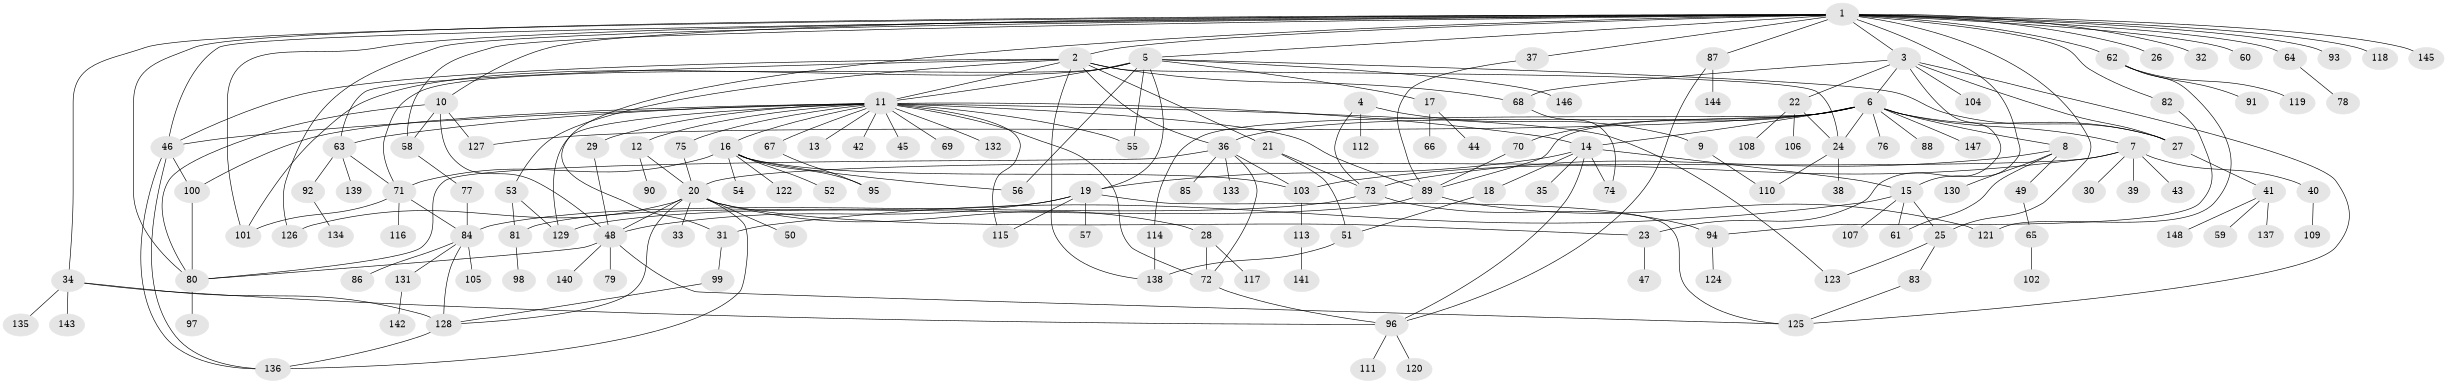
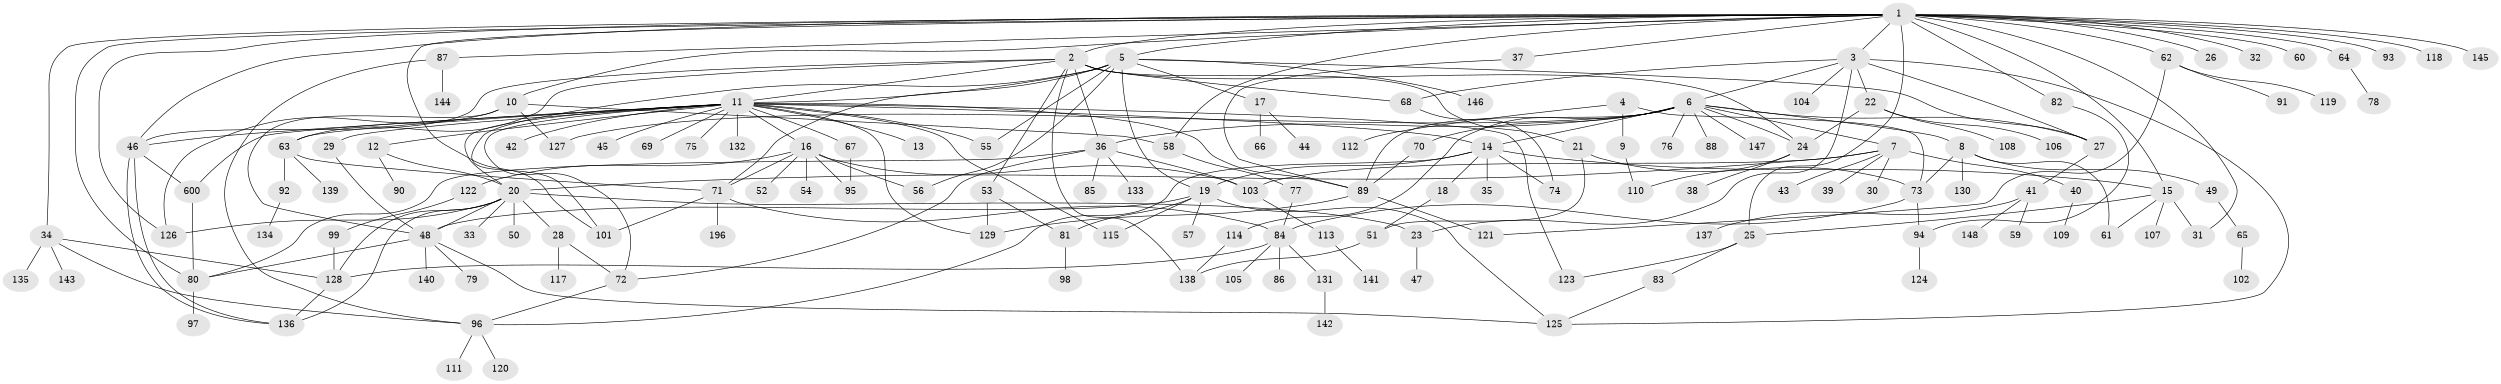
  graph {
    node [color=gray90 style=filled]
    1
    2
    3
    5
    10
    15
    25
    26
    31
    32
    34
    37
    46
    58
    60
    62
    64
    80
    82
    87
    93
    101
    118
    126
    145
    11
    21
    24
    36
    53
    63
    68
    138
    6
    22
    23
    27
    104
    125
    17
    19
    55
    56
    71
    146
    127
    48
    61
    107
    123
    83
    99
    96
    128
    135
    143
    89
-   100
+   100 [label=600]
    136
    77
    91
    119
    121
    78
    97
    94
    144
    14
    20
    12
    13
    16
    29
    42
    45
    67
    69
    72
    75
    115
    129
    132
    73
    51
    110
    38
    103
    85
    133
    81
    92
    139
    74
    4
    9
    112
    7
    8
    70
    76
    88
    114
    147
    106
    108
    47
    41
    84
    44
    66
    57
-   116
+   116 [label=196]
    30
    39
    40
    43
    49
    130
    18
    35
    28
    33
    50
    109
    113
    65
    79
    140
    90
    52
    54
    95
    122
    111
    120
    98
    117
    59
    137
    148
    102
    134
    86
    105
    131
    124
    142
    141
    1 -- 2
    1 -- 3
    1 -- 5
    1 -- 10
    1 -- 15
    1 -- 25
    1 -- 26
    1 -- 31
    1 -- 32
    1 -- 34
    1 -- 37
    1 -- 46
    1 -- 58
    1 -- 60
    1 -- 62
    1 -- 64
    1 -- 80
    1 -- 82
    1 -- 87
    1 -- 93
    1 -- 101
    1 -- 118
    1 -- 126
    1 -- 145
    2 -- 46
    2 -- 11
    2 -- 21
    2 -- 24
    2 -- 36
    2 -- 53
    2 -- 63
    2 -- 68
    2 -- 138
    3 -- 68
    3 -- 6
    3 -- 22
    3 -- 23
    3 -- 27
    3 -- 104
    3 -- 125
    5 -- 101
    5 -- 11
    5 -- 27
    5 -- 17
    5 -- 19
    5 -- 55
    5 -- 56
    5 -- 71
    5 -- 146
    10 -- 58
-   10 -- 80
+   10 -- 126
    10 -- 127
    10 -- 48
    15 -- 25
    15 -- 31
    15 -- 61
    15 -- 107
    25 -- 123
    25 -- 83
-   31 -- 99
+   122 -- 99
    34 -- 96
    34 -- 128
    34 -- 135
    34 -- 143
    37 -- 89
    46 -- 100
    46 -- 136
    46 -- 136
    58 -- 77
    62 -- 91
    62 -- 119
    62 -- 121
    64 -- 78
    80 -- 97
    82 -- 94
    87 -- 96
    87 -- 144
    11 -- 46
    11 -- 63
    11 -- 55
    11 -- 123
    11 -- 89
    11 -- 100
    11 -- 14
-   75 -- 20
+   11 -- 20
    11 -- 12
    11 -- 13
    11 -- 16
    11 -- 29
    11 -- 42
    11 -- 45
    11 -- 67
    11 -- 69
    11 -- 72
    11 -- 75
    11 -- 115
    11 -- 129
    11 -- 132
    21 -- 73
    21 -- 51
    24 -- 110
    24 -- 38
    36 -- 80
    36 -- 72
    36 -- 103
    36 -- 85
    36 -- 133
    53 -- 129
    53 -- 81
    63 -- 71
    63 -- 92
    63 -- 139
    68 -- 74
    6 -- 24
    6 -- 36
    6 -- 27
    6 -- 127
    6 -- 89
    6 -- 14
    6 -- 7
    6 -- 8
    6 -- 70
    6 -- 76
    6 -- 88
    6 -- 114
    6 -- 147
    22 -- 24
    22 -- 106
    22 -- 108
    23 -- 47
    27 -- 41
    17 -- 44
    17 -- 66
    19 -- 125
    19 -- 48
    19 -- 115
    19 -- 81
    19 -- 57
    71 -- 101
    71 -- 84
    71 -- 116
    48 -- 80
    48 -- 125
    48 -- 79
    48 -- 140
    83 -- 125
    99 -- 128
    96 -- 111
    96 -- 120
    128 -- 136
    89 -- 121
    89 -- 129
    100 -- 80
    77 -- 84
    94 -- 124
    14 -- 15
    14 -- 19
    14 -- 96
    14 -- 74
    14 -- 18
    14 -- 35
    20 -- 126
    20 -- 23
    20 -- 48
    20 -- 128
    20 -- 136
    20 -- 28
    20 -- 33
    20 -- 50
    12 -- 20
    12 -- 90
    16 -- 56
    16 -- 71
    16 -- 103
    16 -- 52
    16 -- 54
    16 -- 95
    16 -- 122
    29 -- 48
    67 -- 95
    72 -- 96
    73 -- 94
    73 -- 84
    51 -- 138
    103 -- 113
    81 -- 98
    92 -- 134
    4 -- 73
    4 -- 9
    4 -- 112
    9 -- 110
    7 -- 20
    7 -- 103
    7 -- 30
    7 -- 39
    7 -- 40
    7 -- 43
    8 -- 61
    8 -- 73
    8 -- 49
    8 -- 130
    70 -- 89
    114 -- 138
    41 -- 59
    41 -- 137
    41 -- 148
    84 -- 128
    84 -- 86
    84 -- 105
    84 -- 131
    40 -- 109
    49 -- 65
    18 -- 51
    28 -- 72
    28 -- 117
    113 -- 141
    65 -- 102
    131 -- 142
  }
